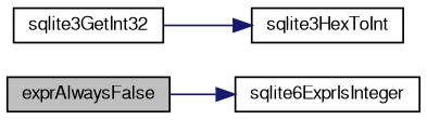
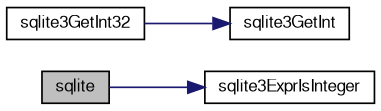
  digraph {
    rankdir=LR
    node [color=black fillcolor=white fontname=FreeSans fontsize=10 shape=record style=filled]
    edge [color=midnightblue fontname=FreeSans fontsize=10 labelfontname=FreeSans labelfontsize=10 style=solid]
-   n1 [fillcolor=grey75 fontcolor=black height=0.2 label=exprAlwaysFalse width=0.4]
-   n2 [height=0.2 label=sqlite6ExprIsInteger width=0.4]
+   n1 [fillcolor=grey75 fontcolor=black height=0.2 label=sqlite width=0.4]
+   n2 [height=0.2 label=sqlite3ExprIsInteger width=0.4]
    n3 [height=0.2 label=sqlite3GetInt32 width=0.4]
-   n4 [height=0.2 label=sqlite3HexToInt width=0.4]
+   n4 [height=0.2 label=sqlite3GetInt width=0.4]
    n1 -> n2
    n3 -> n4
  }
